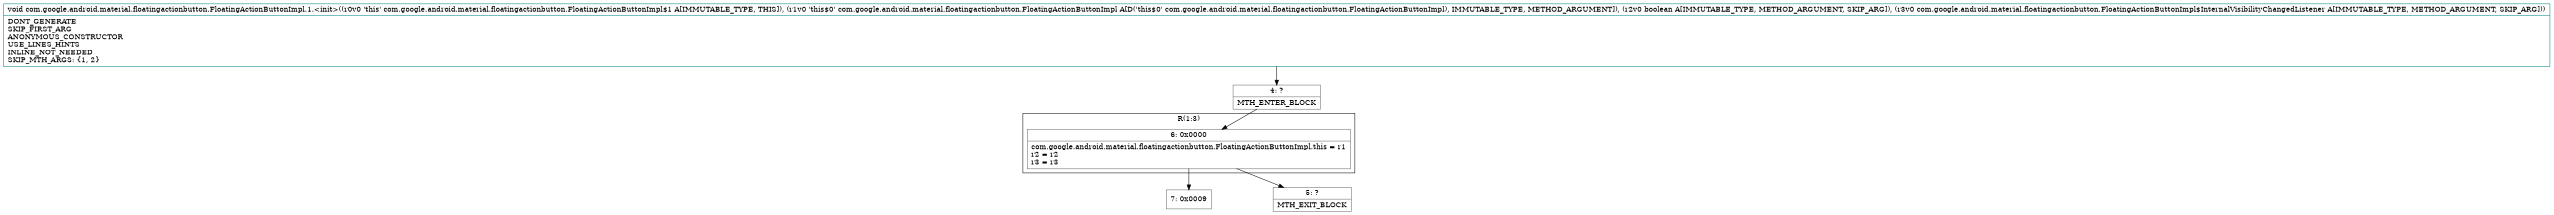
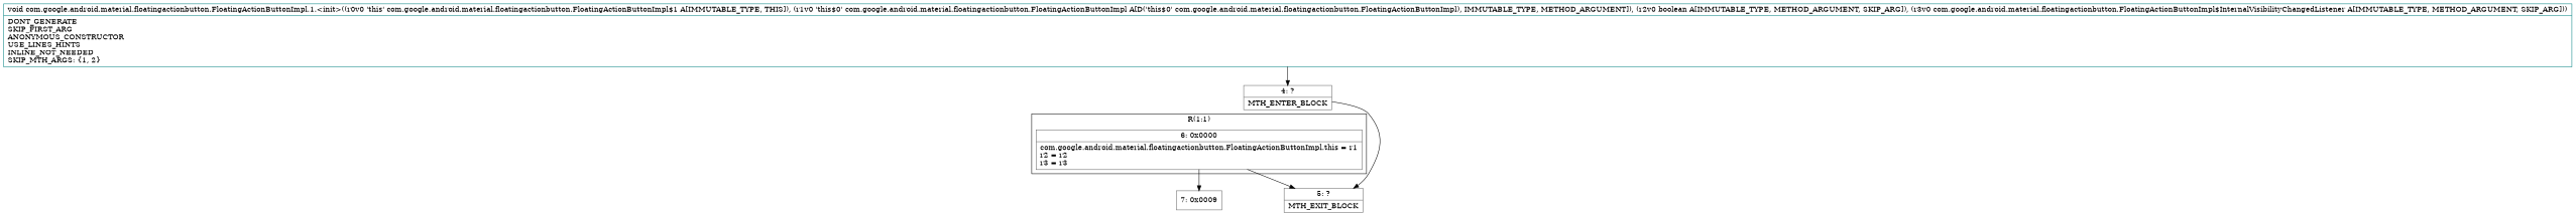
  digraph {
    fontname="DejaVu Serif"
    node [color=gray40 fontname="DejaVu Serif" shape=record]
    edge [fontname="DejaVu Serif"]
    n1 [label="{6\:\ 0x0000|com.google.android.material.floatingactionbutton.FloatingActionButtonImpl.this = r1\lr2 = r2\lr3 = r3\l}"]
    n2 [label="{7\:\ 0x0009}"]
    n3 [label="{5\:\ ?|MTH_EXIT_BLOCK\l}"]
    n4 [label="{4\:\ ?|MTH_ENTER_BLOCK\l}"]
    n5 [color=teal label="{void com.google.android.material.floatingactionbutton.FloatingActionButtonImpl.1.\<init\>((r0v0 'this' com.google.android.material.floatingactionbutton.FloatingActionButtonImpl$1 A[IMMUTABLE_TYPE, THIS]), (r1v0 'this$0' com.google.android.material.floatingactionbutton.FloatingActionButtonImpl A[D('this$0' com.google.android.material.floatingactionbutton.FloatingActionButtonImpl), IMMUTABLE_TYPE, METHOD_ARGUMENT]), (r2v0 boolean A[IMMUTABLE_TYPE, METHOD_ARGUMENT, SKIP_ARG]), (r3v0 com.google.android.material.floatingactionbutton.FloatingActionButtonImpl$InternalVisibilityChangedListener A[IMMUTABLE_TYPE, METHOD_ARGUMENT, SKIP_ARG]))  | DONT_GENERATE\lSKIP_FIRST_ARG\lANONYMOUS_CONSTRUCTOR\lUSE_LINES_HINTS\lINLINE_NOT_NEEDED\lSKIP_MTH_ARGS: \{1, 2\}\l}"]
    subgraph cluster_1 {
-     label="R(1:3)"
+     label="R(1:1)"
      n1
    }
    n1 -> n2
    n1 -> n3
-   n4 -> n1
+   n4 -> n3
    n5 -> n4
  }
